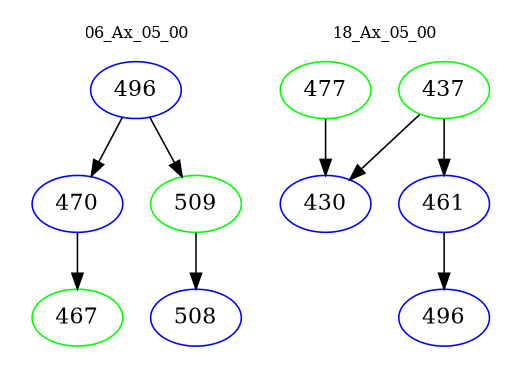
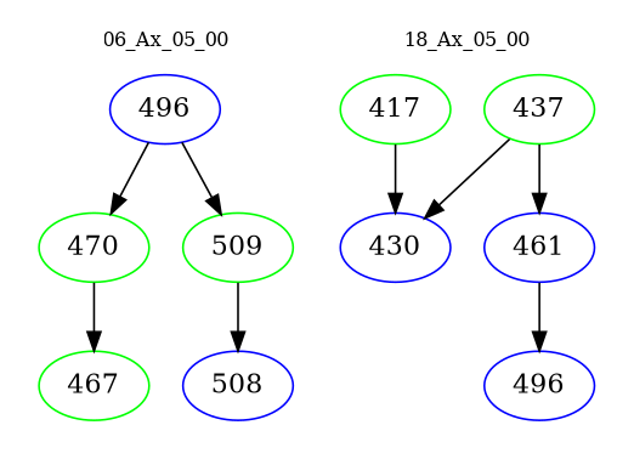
  digraph {
    node [color=blue]
    edge [color=black]
    n1 [label=496]
-   n2 [label=470]
+   n2 [color=green label=470]
    n3 [color=green label=509]
    n4 [color=green label=467]
    n5 [label=508]
    n6 [color=green label=437]
    n7 [label=430]
    n8 [label=461]
-   n9 [color=green label=477]
+   n9 [color=green label=417]
    n10 [label=496]
    subgraph cluster_1 {
      color=white
      fontsize=10
      label="06_Ax_05_00"
      n1
      n2
      n3
      n4
      n5
    }
    subgraph cluster_2 {
      color=white
      fontsize=10
      label="18_Ax_05_00"
      n6
      n7
      n8
      n9
      n10
    }
    n1 -> n2
    n1 -> n3
    n2 -> n4
    n3 -> n5
    n6 -> n7
    n6 -> n8
    n8 -> n10
    n9 -> n7
  }
